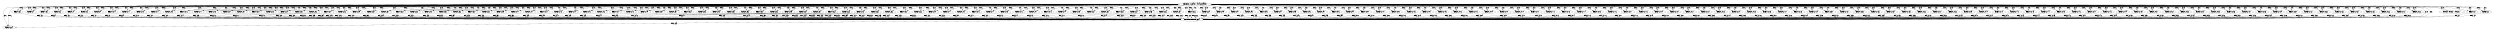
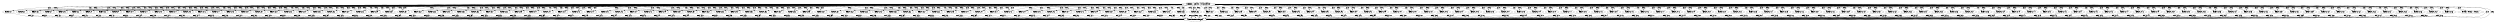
  digraph {
    n1 [label=<(METHOD,&lt;operator&gt;.arrayInitializer)>]
    n2 [label=<(PARAM,p1)>]
    n3 [label=<(PARAM,p2)>]
    n4 [label=<(PARAM,p3)>]
    n5 [label=<(PARAM,p4)>]
    n6 [label=<(PARAM,p5)>]
    n7 [label=<(PARAM,p6)>]
    n8 [label=<(PARAM,p7)>]
    n9 [label=<(PARAM,p8)>]
    n10 [label=<(PARAM,p9)>]
    n11 [label=<(PARAM,p10)>]
    n12 [label=<(PARAM,p11)>]
    n13 [label=<(PARAM,p12)>]
    n14 [label=<(PARAM,p14)>]
    n15 [label=<(PARAM,p15)>]
    n16 [label=<(PARAM,p16)>]
    n17 [label=<(PARAM,p17)>]
    n18 [label=<(PARAM,p18)>]
    n19 [label=<(PARAM,p20)>]
    n20 [label=<(PARAM,p21)>]
    n21 [label=<(PARAM,p22)>]
    n22 [label=<(PARAM,p23)>]
    n23 [label=<(PARAM,p24)>]
    n24 [label=<(PARAM,p25)>]
    n25 [label=<(PARAM,p26)>]
    n26 [label=<(PARAM,p27)>]
    n27 [label=<(PARAM,p28)>]
    n28 [label=<(PARAM,p29)>]
    n29 [label=<(PARAM,p30)>]
    n30 [label=<(PARAM,p31)>]
    n31 [label=<(PARAM,p32)>]
    n32 [label=<(PARAM,p33)>]
    n33 [label=<(PARAM,p34)>]
    n34 [label=<(PARAM,p35)>]
    n35 [label=<(PARAM,p36)>]
    n36 [label=<(PARAM,p37)>]
    n37 [label=<(PARAM,p38)>]
    n38 [label=<(PARAM,p39)>]
    n39 [label=<(PARAM,p40)>]
    n40 [label=<(PARAM,p41)>]
    n41 [label=<(PARAM,p42)>]
    n42 [label=<(PARAM,p43)>]
    n43 [label=<(PARAM,p44)>]
    n44 [label=<(PARAM,p45)>]
    n45 [label=<(PARAM,p46)>]
    n46 [label=<(PARAM,p47)>]
    n47 [label=<(PARAM,p48)>]
    n48 [label=<(PARAM,p49)>]
    n49 [label=<(PARAM,p50)>]
    n50 [label=<(PARAM,p51)>]
    n51 [label=<(PARAM,p52)>]
    n52 [label=<(PARAM,p53)>]
    n53 [label=<(PARAM,p54)>]
    n54 [label=<(PARAM,p55)>]
    n55 [label=<(PARAM,p56)>]
    n56 [label=<(PARAM,p57)>]
    n57 [label=<(PARAM,p58)>]
    n58 [label=<(PARAM,p59)>]
    n59 [label=<(PARAM,p60)>]
    n60 [label=<(PARAM,p61)>]
    n61 [label=<(PARAM,p62)>]
    n62 [label=<(PARAM,p63)>]
    n63 [label=<(PARAM,p64)>]
    n64 [label=<(PARAM,p65)>]
    n65 [label=<(PARAM,p66)>]
    n66 [label=<(PARAM,p67)>]
    n67 [label=<(PARAM,p68)>]
    n68 [label=<(PARAM,p69)>]
    n69 [label=<(PARAM,p70)>]
    n70 [label=<(PARAM,p71)>]
    n71 [label=<(PARAM,p72)>]
    n72 [label=<(PARAM,p73)>]
    n73 [label=<(PARAM,p74)>]
    n74 [label=<(PARAM,p75)>]
    n75 [label=<(PARAM,p76)>]
    n76 [label=<(PARAM,p77)>]
    n77 [label=<(PARAM,p78)>]
    n78 [label=<(PARAM,p79)>]
    n79 [label=<(PARAM,p80)>]
    n80 [label=<(PARAM,p81)>]
    n81 [label=<(PARAM,p82)>]
    n82 [label=<(PARAM,p83)>]
    n83 [label=<(PARAM,p84)>]
    n84 [label=<(PARAM,p85)>]
    n85 [label=<(PARAM,p86)>]
    n86 [label=<(PARAM,p87)>]
    n87 [label=<(PARAM,p88)>]
    n88 [label=<(PARAM,p89)>]
    n89 [label=<(PARAM,p90)>]
    n90 [label=<(PARAM,p91)>]
    n91 [label=<(PARAM,p92)>]
    n92 [label=<(PARAM,p93)>]
    n93 [label=<(PARAM,p94)>]
    n94 [label=<(PARAM,p95)>]
    n95 [label=<(PARAM,p96)>]
    n96 [label=<(PARAM,p97)>]
    n97 [label=<(PARAM,p98)>]
    n98 [label=<(PARAM,p99)>]
    n99 [label=<(PARAM,p100)>]
    n100 [label=<(PARAM,p101)>]
    n101 [label=<(PARAM,p102)>]
    n102 [label=<(PARAM,p103)>]
    n103 [label=<(PARAM,p104)>]
    n104 [label=<(PARAM,p105)>]
    n105 [label=<(PARAM,p106)>]
    n106 [label=<(PARAM,p107)>]
    n107 [label=<(PARAM,p108)>]
    n108 [label=<(PARAM,p109)>]
    n109 [label=<(PARAM,p110)>]
    n110 [label=<(PARAM,p111)>]
    n111 [label=<(PARAM,p112)>]
    n112 [label=<(PARAM,p113)>]
    n113 [label=<(PARAM,p114)>]
    n114 [label=<(PARAM,p115)>]
    n115 [label=<(PARAM,p116)>]
    n116 [label=<(PARAM,p117)>]
    n117 [label=<(PARAM,p118)>]
    n118 [label=<(PARAM,p119)>]
    n119 [label=<(PARAM,p120)>]
    n120 [label=<(PARAM,p121)>]
    n121 [label=<(PARAM,p122)>]
    n122 [label=<(PARAM,p123)>]
    n123 [label=<(PARAM,p124)>]
    n124 [label=<(PARAM,p125)>]
    n125 [label=<(PARAM,p126)>]
    n126 [label=<(PARAM,p127)>]
    n127 [label=<(PARAM,p128)>]
    n128 [label=<(PARAM,p129)>]
    n129 [label=<(PARAM,p130)>]
    n130 [label=<(PARAM,p131)>]
    n131 [label=<(PARAM,p132)>]
    n132 [label=<(PARAM,p133)>]
    n133 [label=<(PARAM,p134)>]
    n134 [label=<(PARAM,p135)>]
    n135 [label=<(PARAM,p136)>]
    n136 [label=<(PARAM,p137)>]
    n137 [label=<(PARAM,p138)>]
    n138 [label=<(PARAM,p139)>]
    n139 [label=<(PARAM,p140)>]
    n140 [label=<(PARAM,p141)>]
    n141 [label=<(PARAM,p142)>]
    n142 [label=<(PARAM,p143)>]
    n143 [label=<(PARAM,p144)>]
    n144 [label=<(PARAM,p145)>]
    n145 [label=<(PARAM,p146)>]
    n146 [label=<(PARAM,p147)>]
    n147 [label=<(PARAM,p148)>]
    n148 [label=<(PARAM,p149)>]
    n149 [label=<(PARAM,p150)>]
    n150 [label=<(PARAM,p151)>]
    n151 [label=<(PARAM,p152)>]
    n152 [label=<(PARAM,p153)>]
    n153 [label=<(PARAM,p154)>]
    n154 [label=<(PARAM,p155)>]
    n155 [label=<(PARAM,p156)>]
    n156 [label=<(PARAM,p157)>]
    n157 [label=<(PARAM,p158)>]
    n158 [label=<(PARAM,p159)>]
    n159 [label=<(PARAM,p160)>]
    n160 [label=<(PARAM,p161)>]
    n161 [label=<(PARAM,p162)>]
    n162 [label=<(PARAM,p163)>]
    n163 [label=<(PARAM,p164)>]
    n164 [label=<(PARAM,p165)>]
    n165 [label=<(PARAM,p166)>]
    n166 [label=<(PARAM,p167)>]
    n167 [label=<(PARAM,p168)>]
    n168 [label=<(BLOCK,&lt;empty&gt;,&lt;empty&gt;)>]
    n169 [label=<(METHOD_RETURN,ANY)>]
    n1 -> n2 [label="AST: "]
    n1 -> n2 [label="DDG: "]
    n1 -> n3 [label="AST: "]
    n1 -> n3 [label="DDG: "]
    n1 -> n4 [label="AST: "]
    n1 -> n4 [label="DDG: "]
    n1 -> n5 [label="AST: "]
    n1 -> n5 [label="DDG: "]
    n1 -> n6 [label="AST: "]
    n1 -> n6 [label="DDG: "]
    n1 -> n7 [label="AST: "]
    n1 -> n7 [label="DDG: "]
    n1 -> n8 [label="AST: "]
    n1 -> n8 [label="DDG: "]
    n1 -> n9 [label="AST: "]
    n1 -> n9 [label="DDG: "]
    n1 -> n10 [label="AST: "]
    n1 -> n10 [label="DDG: "]
    n1 -> n11 [label="AST: "]
    n1 -> n11 [label="DDG: "]
    n1 -> n12 [label="AST: "]
    n1 -> n12 [label="DDG: "]
    n1 -> n13 [label="AST: "]
    n1 -> n13 [label="DDG: "]
    n1 -> n14 [label="AST: "]
    n1 -> n14 [label="DDG: "]
    n1 -> n15 [label="AST: "]
    n1 -> n15 [label="DDG: "]
    n1 -> n16 [label="AST: "]
    n1 -> n16 [label="DDG: "]
    n1 -> n17 [label="AST: "]
    n1 -> n17 [label="DDG: "]
    n1 -> n18 [label="AST: "]
    n1 -> n18 [label="DDG: "]
    n1 -> n19 [label="AST: "]
    n1 -> n19 [label="DDG: "]
    n1 -> n20 [label="AST: "]
    n1 -> n20 [label="DDG: "]
    n1 -> n21 [label="AST: "]
    n1 -> n21 [label="DDG: "]
    n1 -> n22 [label="AST: "]
    n1 -> n22 [label="DDG: "]
    n1 -> n23 [label="AST: "]
    n1 -> n23 [label="DDG: "]
    n1 -> n24 [label="AST: "]
    n1 -> n24 [label="DDG: "]
    n1 -> n25 [label="AST: "]
    n1 -> n25 [label="DDG: "]
    n1 -> n26 [label="AST: "]
    n1 -> n26 [label="DDG: "]
    n1 -> n27 [label="AST: "]
    n1 -> n27 [label="DDG: "]
    n1 -> n28 [label="AST: "]
    n1 -> n28 [label="DDG: "]
    n1 -> n29 [label="AST: "]
    n1 -> n29 [label="DDG: "]
    n1 -> n30 [label="AST: "]
    n1 -> n30 [label="DDG: "]
    n1 -> n31 [label="AST: "]
    n1 -> n31 [label="DDG: "]
    n1 -> n32 [label="AST: "]
    n1 -> n32 [label="DDG: "]
    n1 -> n33 [label="AST: "]
    n1 -> n33 [label="DDG: "]
    n1 -> n34 [label="AST: "]
    n1 -> n34 [label="DDG: "]
    n1 -> n35 [label="AST: "]
    n1 -> n35 [label="DDG: "]
    n1 -> n36 [label="AST: "]
    n1 -> n36 [label="DDG: "]
    n1 -> n37 [label="AST: "]
    n1 -> n37 [label="DDG: "]
    n1 -> n38 [label="AST: "]
    n1 -> n38 [label="DDG: "]
    n1 -> n39 [label="AST: "]
    n1 -> n39 [label="DDG: "]
    n1 -> n40 [label="AST: "]
    n1 -> n40 [label="DDG: "]
    n1 -> n41 [label="AST: "]
    n1 -> n41 [label="DDG: "]
    n1 -> n42 [label="AST: "]
    n1 -> n42 [label="DDG: "]
    n1 -> n43 [label="AST: "]
    n1 -> n43 [label="DDG: "]
    n1 -> n44 [label="AST: "]
    n1 -> n44 [label="DDG: "]
    n1 -> n45 [label="AST: "]
    n1 -> n45 [label="DDG: "]
    n1 -> n46 [label="AST: "]
    n1 -> n46 [label="DDG: "]
    n1 -> n47 [label="AST: "]
    n1 -> n47 [label="DDG: "]
    n1 -> n48 [label="AST: "]
    n1 -> n48 [label="DDG: "]
    n1 -> n49 [label="AST: "]
    n1 -> n49 [label="DDG: "]
    n1 -> n50 [label="AST: "]
    n1 -> n50 [label="DDG: "]
    n1 -> n51 [label="AST: "]
    n1 -> n51 [label="DDG: "]
    n1 -> n52 [label="AST: "]
    n1 -> n52 [label="DDG: "]
    n1 -> n53 [label="AST: "]
    n1 -> n53 [label="DDG: "]
    n1 -> n54 [label="AST: "]
    n1 -> n54 [label="DDG: "]
    n1 -> n55 [label="AST: "]
    n1 -> n55 [label="DDG: "]
    n1 -> n56 [label="AST: "]
    n1 -> n56 [label="DDG: "]
    n1 -> n57 [label="AST: "]
    n1 -> n57 [label="DDG: "]
    n1 -> n58 [label="AST: "]
    n1 -> n58 [label="DDG: "]
    n1 -> n59 [label="AST: "]
    n1 -> n59 [label="DDG: "]
    n1 -> n60 [label="AST: "]
    n1 -> n60 [label="DDG: "]
    n1 -> n61 [label="AST: "]
    n1 -> n61 [label="DDG: "]
    n1 -> n62 [label="AST: "]
    n1 -> n62 [label="DDG: "]
    n1 -> n63 [label="AST: "]
    n1 -> n63 [label="DDG: "]
    n1 -> n64 [label="AST: "]
    n1 -> n64 [label="DDG: "]
    n1 -> n65 [label="AST: "]
    n1 -> n65 [label="DDG: "]
    n1 -> n66 [label="AST: "]
    n1 -> n66 [label="DDG: "]
    n1 -> n67 [label="AST: "]
    n1 -> n67 [label="DDG: "]
    n1 -> n68 [label="AST: "]
    n1 -> n68 [label="DDG: "]
    n1 -> n69 [label="AST: "]
    n1 -> n69 [label="DDG: "]
    n1 -> n70 [label="AST: "]
    n1 -> n70 [label="DDG: "]
    n1 -> n71 [label="AST: "]
    n1 -> n71 [label="DDG: "]
    n1 -> n72 [label="AST: "]
    n1 -> n72 [label="DDG: "]
    n1 -> n73 [label="AST: "]
    n1 -> n73 [label="DDG: "]
    n1 -> n74 [label="AST: "]
    n1 -> n74 [label="DDG: "]
    n1 -> n75 [label="AST: "]
    n1 -> n75 [label="DDG: "]
    n1 -> n76 [label="AST: "]
    n1 -> n76 [label="DDG: "]
    n1 -> n77 [label="AST: "]
    n1 -> n77 [label="DDG: "]
    n1 -> n78 [label="AST: "]
    n1 -> n78 [label="DDG: "]
    n1 -> n79 [label="AST: "]
    n1 -> n79 [label="DDG: "]
    n1 -> n80 [label="AST: "]
    n1 -> n80 [label="DDG: "]
    n1 -> n81 [label="AST: "]
    n1 -> n81 [label="DDG: "]
    n1 -> n82 [label="AST: "]
    n1 -> n82 [label="DDG: "]
    n1 -> n83 [label="AST: "]
    n1 -> n83 [label="DDG: "]
    n1 -> n84 [label="AST: "]
    n1 -> n84 [label="DDG: "]
    n1 -> n85 [label="AST: "]
    n1 -> n85 [label="DDG: "]
    n1 -> n86 [label="AST: "]
    n1 -> n86 [label="DDG: "]
    n1 -> n87 [label="AST: "]
    n1 -> n87 [label="DDG: "]
    n1 -> n88 [label="AST: "]
    n1 -> n88 [label="DDG: "]
    n1 -> n89 [label="AST: "]
    n1 -> n89 [label="DDG: "]
    n1 -> n90 [label="AST: "]
    n1 -> n90 [label="DDG: "]
    n1 -> n91 [label="AST: "]
    n1 -> n91 [label="DDG: "]
    n1 -> n92 [label="AST: "]
    n1 -> n92 [label="DDG: "]
    n1 -> n93 [label="AST: "]
    n1 -> n93 [label="DDG: "]
    n1 -> n94 [label="AST: "]
    n1 -> n94 [label="DDG: "]
    n1 -> n95 [label="AST: "]
    n1 -> n95 [label="DDG: "]
    n1 -> n96 [label="AST: "]
    n1 -> n96 [label="DDG: "]
    n1 -> n97 [label="AST: "]
    n1 -> n97 [label="DDG: "]
    n1 -> n98 [label="AST: "]
    n1 -> n98 [label="DDG: "]
    n1 -> n99 [label="AST: "]
    n1 -> n99 [label="DDG: "]
    n1 -> n100 [label="AST: "]
    n1 -> n100 [label="DDG: "]
    n1 -> n101 [label="AST: "]
    n1 -> n101 [label="DDG: "]
    n1 -> n102 [label="AST: "]
    n1 -> n102 [label="DDG: "]
    n1 -> n103 [label="AST: "]
    n1 -> n103 [label="DDG: "]
    n1 -> n104 [label="AST: "]
    n1 -> n104 [label="DDG: "]
    n1 -> n105 [label="AST: "]
    n1 -> n105 [label="DDG: "]
    n1 -> n106 [label="AST: "]
    n1 -> n106 [label="DDG: "]
    n1 -> n107 [label="AST: "]
    n1 -> n107 [label="DDG: "]
    n1 -> n108 [label="AST: "]
    n1 -> n108 [label="DDG: "]
    n1 -> n109 [label="AST: "]
    n1 -> n109 [label="DDG: "]
    n1 -> n110 [label="AST: "]
    n1 -> n110 [label="DDG: "]
    n1 -> n111 [label="AST: "]
    n1 -> n111 [label="DDG: "]
    n1 -> n112 [label="AST: "]
    n1 -> n112 [label="DDG: "]
    n1 -> n113 [label="AST: "]
    n1 -> n113 [label="DDG: "]
    n1 -> n114 [label="AST: "]
    n1 -> n114 [label="DDG: "]
    n1 -> n115 [label="AST: "]
    n1 -> n115 [label="DDG: "]
    n1 -> n116 [label="AST: "]
    n1 -> n116 [label="DDG: "]
    n1 -> n117 [label="AST: "]
    n1 -> n117 [label="DDG: "]
    n1 -> n118 [label="AST: "]
    n1 -> n118 [label="DDG: "]
    n1 -> n119 [label="AST: "]
    n1 -> n119 [label="DDG: "]
    n1 -> n120 [label="AST: "]
    n1 -> n120 [label="DDG: "]
    n1 -> n121 [label="AST: "]
    n1 -> n121 [label="DDG: "]
    n1 -> n122 [label="AST: "]
    n1 -> n122 [label="DDG: "]
    n1 -> n123 [label="AST: "]
    n1 -> n123 [label="DDG: "]
    n1 -> n124 [label="AST: "]
    n1 -> n124 [label="DDG: "]
    n1 -> n125 [label="AST: "]
    n1 -> n125 [label="DDG: "]
    n1 -> n126 [label="AST: "]
    n1 -> n126 [label="DDG: "]
    n1 -> n127 [label="AST: "]
    n1 -> n127 [label="DDG: "]
    n1 -> n128 [label="AST: "]
    n1 -> n128 [label="DDG: "]
    n1 -> n129 [label="AST: "]
    n1 -> n129 [label="DDG: "]
    n1 -> n130 [label="AST: "]
    n1 -> n130 [label="DDG: "]
    n1 -> n131 [label="AST: "]
    n1 -> n131 [label="DDG: "]
    n1 -> n132 [label="AST: "]
    n1 -> n132 [label="DDG: "]
    n1 -> n133 [label="AST: "]
    n1 -> n133 [label="DDG: "]
    n1 -> n134 [label="AST: "]
    n1 -> n134 [label="DDG: "]
    n1 -> n135 [label="AST: "]
    n1 -> n135 [label="DDG: "]
    n1 -> n136 [label="AST: "]
    n1 -> n136 [label="DDG: "]
    n1 -> n137 [label="AST: "]
    n1 -> n137 [label="DDG: "]
    n1 -> n138 [label="AST: "]
    n1 -> n138 [label="DDG: "]
    n1 -> n139 [label="AST: "]
    n1 -> n139 [label="DDG: "]
    n1 -> n140 [label="AST: "]
    n1 -> n140 [label="DDG: "]
    n1 -> n141 [label="AST: "]
    n1 -> n141 [label="DDG: "]
    n1 -> n142 [label="AST: "]
    n1 -> n142 [label="DDG: "]
    n1 -> n143 [label="AST: "]
    n1 -> n143 [label="DDG: "]
    n1 -> n144 [label="AST: "]
    n1 -> n144 [label="DDG: "]
    n1 -> n145 [label="AST: "]
    n1 -> n145 [label="DDG: "]
    n1 -> n146 [label="AST: "]
    n1 -> n146 [label="DDG: "]
    n1 -> n147 [label="AST: "]
    n1 -> n147 [label="DDG: "]
    n1 -> n148 [label="AST: "]
    n1 -> n148 [label="DDG: "]
    n1 -> n149 [label="AST: "]
    n1 -> n149 [label="DDG: "]
    n1 -> n150 [label="AST: "]
    n1 -> n150 [label="DDG: "]
    n1 -> n151 [label="AST: "]
    n1 -> n151 [label="DDG: "]
    n1 -> n152 [label="AST: "]
    n1 -> n152 [label="DDG: "]
    n1 -> n153 [label="AST: "]
    n1 -> n153 [label="DDG: "]
    n1 -> n154 [label="AST: "]
    n1 -> n154 [label="DDG: "]
    n1 -> n155 [label="AST: "]
    n1 -> n155 [label="DDG: "]
    n1 -> n156 [label="AST: "]
    n1 -> n156 [label="DDG: "]
    n1 -> n157 [label="AST: "]
    n1 -> n157 [label="DDG: "]
    n1 -> n158 [label="AST: "]
    n1 -> n158 [label="DDG: "]
    n1 -> n159 [label="AST: "]
    n1 -> n159 [label="DDG: "]
    n1 -> n160 [label="AST: "]
    n1 -> n160 [label="DDG: "]
    n1 -> n161 [label="AST: "]
    n1 -> n161 [label="DDG: "]
    n1 -> n162 [label="AST: "]
    n1 -> n162 [label="DDG: "]
    n1 -> n163 [label="AST: "]
    n1 -> n163 [label="DDG: "]
    n1 -> n164 [label="AST: "]
    n1 -> n164 [label="DDG: "]
    n1 -> n165 [label="AST: "]
    n1 -> n165 [label="DDG: "]
    n1 -> n166 [label="AST: "]
    n1 -> n166 [label="DDG: "]
    n1 -> n167 [label="AST: "]
    n1 -> n167 [label="DDG: "]
    n1 -> n168 [label="AST: "]
    n1 -> n169 [label="AST: "]
    n1 -> n169 [label="CFG: "]
    n2 -> n169 [label="DDG: p1"]
    n3 -> n169 [label="DDG: p2"]
    n4 -> n169 [label="DDG: p3"]
    n5 -> n169 [label="DDG: p4"]
    n6 -> n169 [label="DDG: p5"]
    n7 -> n169 [label="DDG: p6"]
    n8 -> n169 [label="DDG: p7"]
    n9 -> n169 [label="DDG: p8"]
    n10 -> n169 [label="DDG: p9"]
    n11 -> n169 [label="DDG: p10"]
    n12 -> n169 [label="DDG: p11"]
    n13 -> n169 [label="DDG: p12"]
    n14 -> n169 [label="DDG: p14"]
    n15 -> n169 [label="DDG: p15"]
    n16 -> n169 [label="DDG: p16"]
    n17 -> n169 [label="DDG: p17"]
    n18 -> n169 [label="DDG: p18"]
    n19 -> n169 [label="DDG: p20"]
    n20 -> n169 [label="DDG: p21"]
    n21 -> n169 [label="DDG: p22"]
    n22 -> n169 [label="DDG: p23"]
    n23 -> n169 [label="DDG: p24"]
    n24 -> n169 [label="DDG: p25"]
    n25 -> n169 [label="DDG: p26"]
    n26 -> n169 [label="DDG: p27"]
    n27 -> n169 [label="DDG: p28"]
    n28 -> n169 [label="DDG: p29"]
    n29 -> n169 [label="DDG: p30"]
    n30 -> n169 [label="DDG: p31"]
    n31 -> n169 [label="DDG: p32"]
    n32 -> n169 [label="DDG: p33"]
    n33 -> n169 [label="DDG: p34"]
    n34 -> n169 [label="DDG: p35"]
    n35 -> n169 [label="DDG: p36"]
    n36 -> n169 [label="DDG: p37"]
    n37 -> n169 [label="DDG: p38"]
    n38 -> n169 [label="DDG: p39"]
    n39 -> n169 [label="DDG: p40"]
    n40 -> n169 [label="DDG: p41"]
    n41 -> n169 [label="DDG: p42"]
    n42 -> n169 [label="DDG: p43"]
    n43 -> n169 [label="DDG: p44"]
    n44 -> n169 [label="DDG: p45"]
    n45 -> n169 [label="DDG: p46"]
    n46 -> n169 [label="DDG: p47"]
    n47 -> n169 [label="DDG: p48"]
    n48 -> n169 [label="DDG: p49"]
    n49 -> n169 [label="DDG: p50"]
    n50 -> n169 [label="DDG: p51"]
    n51 -> n169 [label="DDG: p52"]
    n52 -> n169 [label="DDG: p53"]
    n53 -> n169 [label="DDG: p54"]
    n54 -> n169 [label="DDG: p55"]
    n55 -> n169 [label="DDG: p56"]
    n56 -> n169 [label="DDG: p57"]
    n57 -> n169 [label="DDG: p58"]
    n58 -> n169 [label="DDG: p59"]
    n59 -> n169 [label="DDG: p60"]
    n60 -> n169 [label="DDG: p61"]
    n61 -> n169 [label="DDG: p62"]
    n62 -> n169 [label="DDG: p63"]
    n63 -> n169 [label="DDG: p64"]
    n64 -> n169 [label="DDG: p65"]
    n65 -> n169 [label="DDG: p66"]
    n66 -> n169 [label="DDG: p67"]
    n67 -> n169 [label="DDG: p68"]
-   n169 -> n68 [label="DDG: p69"]
+   n68 -> n169 [label="DDG: p69"]
    n69 -> n169 [label="DDG: p70"]
    n70 -> n169 [label="DDG: p71"]
    n71 -> n169 [label="DDG: p72"]
    n72 -> n169 [label="DDG: p73"]
    n73 -> n169 [label="DDG: p74"]
    n74 -> n169 [label="DDG: p75"]
    n75 -> n169 [label="DDG: p76"]
    n76 -> n169 [label="DDG: p77"]
    n77 -> n169 [label="DDG: p78"]
    n78 -> n169 [label="DDG: p79"]
    n79 -> n169 [label="DDG: p80"]
    n80 -> n169 [label="DDG: p81"]
    n81 -> n169 [label="DDG: p82"]
    n82 -> n169 [label="DDG: p83"]
    n83 -> n169 [label="DDG: p84"]
    n84 -> n169 [label="DDG: p85"]
    n85 -> n169 [label="DDG: p86"]
    n86 -> n169 [label="DDG: p87"]
    n87 -> n169 [label="DDG: p88"]
    n88 -> n169 [label="DDG: p89"]
    n89 -> n169 [label="DDG: p90"]
    n90 -> n169 [label="DDG: p91"]
    n91 -> n169 [label="DDG: p92"]
    n92 -> n169 [label="DDG: p93"]
    n93 -> n169 [label="DDG: p96"]
    n94 -> n169 [label="DDG: p95"]
    n95 -> n169 [label="DDG: p96"]
    n96 -> n169 [label="DDG: p97"]
    n97 -> n169 [label="DDG: p98"]
    n98 -> n169 [label="DDG: p99"]
    n99 -> n169 [label="DDG: p100"]
    n100 -> n169 [label="DDG: p101"]
    n101 -> n169 [label="DDG: p102"]
    n102 -> n169 [label="DDG: p103"]
    n103 -> n169 [label="DDG: p104"]
    n104 -> n169 [label="DDG: p105"]
    n105 -> n169 [label="DDG: p106"]
    n107 -> n169 [label="DDG: p108"]
    n108 -> n169 [label="DDG: p109"]
    n109 -> n169 [label="DDG: p110"]
    n110 -> n169 [label="DDG: p111"]
    n111 -> n169 [label="DDG: p112"]
    n112 -> n169 [label="DDG: p113"]
    n113 -> n169 [label="DDG: p114"]
    n114 -> n169 [label="DDG: p115"]
    n115 -> n169 [label="DDG: p116"]
    n116 -> n169 [label="DDG: p117"]
    n117 -> n169 [label="DDG: p118"]
    n118 -> n169 [label="DDG: p119"]
    n119 -> n169 [label="DDG: p120"]
    n120 -> n169 [label="DDG: p121"]
    n121 -> n169 [label="DDG: p122"]
    n122 -> n169 [label="DDG: p123"]
    n123 -> n169 [label="DDG: p124"]
    n124 -> n169 [label="DDG: p125"]
    n125 -> n169 [label="DDG: p126"]
    n126 -> n169 [label="DDG: p127"]
    n127 -> n169 [label="DDG: p128"]
    n128 -> n169 [label="DDG: p129"]
    n129 -> n169 [label="DDG: p130"]
    n130 -> n169 [label="DDG: p131"]
    n131 -> n169 [label="DDG: p132"]
    n132 -> n169 [label="DDG: p133"]
    n133 -> n169 [label="DDG: p134"]
    n134 -> n169 [label="DDG: p135"]
    n135 -> n169 [label="DDG: p136"]
    n136 -> n169 [label="DDG: p137"]
    n137 -> n169 [label="DDG: p138"]
    n138 -> n169 [label="DDG: p139"]
    n139 -> n169 [label="DDG: p140"]
    n140 -> n169 [label="DDG: p141"]
    n141 -> n169 [label="DDG: p142"]
    n142 -> n169 [label="DDG: p143"]
    n143 -> n169 [label="DDG: p144"]
    n144 -> n169 [label="DDG: p145"]
    n145 -> n169 [label="DDG: p146"]
    n146 -> n169 [label="DDG: p147"]
    n147 -> n169 [label="DDG: p148"]
    n148 -> n169 [label="DDG: p149"]
    n149 -> n169 [label="DDG: p150"]
    n150 -> n169 [label="DDG: p151"]
    n151 -> n169 [label="DDG: p152"]
    n152 -> n169 [label="DDG: p153"]
    n153 -> n169 [label="DDG: p154"]
    n154 -> n169 [label="DDG: p155"]
    n155 -> n169 [label="DDG: p156"]
    n156 -> n169 [label="DDG: p157"]
    n157 -> n169 [label="DDG: p158"]
    n158 -> n169 [label="DDG: p159"]
    n159 -> n169 [label="DDG: p160"]
    n160 -> n169 [label="DDG: p161"]
    n161 -> n169 [label="DDG: p162"]
    n162 -> n169 [label="DDG: p163"]
    n163 -> n169 [label="DDG: p164"]
    n164 -> n169 [label="DDG: p165"]
    n165 -> n169 [label="DDG: p166"]
    n166 -> n169 [label="DDG: p167"]
    n167 -> n169 [label="DDG: p168"]
  }
